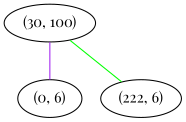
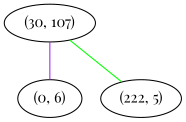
  graph {
    fontname="Playfair Display"
    node [fontname="Playfair Display"]
    edge [fontname="Playfair Display"]
    n1 [label="(0, 6)"]
-   "(30, 100)"
-   "(222, 6)"
+   "(30, 100)" [label="(30, 107)"]
+   "(222, 6)" [label="(222, 5)"]
    "(30, 100)" -- n1 [color=purple weight=4]
    "(30, 100)" -- "(222, 6)" [color=green weight=2]
  }
